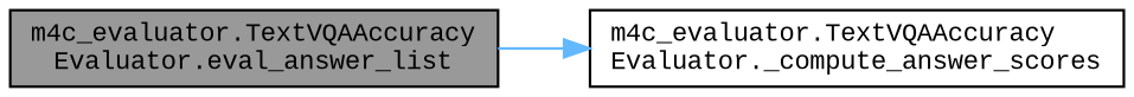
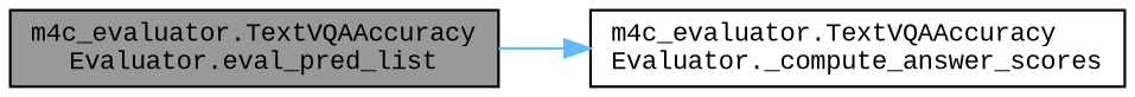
  digraph {
    rankdir=LR
    fontname="Liberation Mono"
    node [color=black fontname="Liberation Mono" fontsize=10 shape=box style=filled]
-   n1 [fillcolor=grey60 fontcolor=black height=0.2 label="m4c_evaluator.TextVQAAccuracy\lEvaluator.eval_answer_list" width=0.4]
+   n1 [fillcolor=grey60 fontcolor=black height=0.2 label="m4c_evaluator.TextVQAAccuracy\lEvaluator.eval_pred_list" width=0.4]
    n2 [fillcolor=white height=0.2 label="m4c_evaluator.TextVQAAccuracy\lEvaluator._compute_answer_scores" width=0.4]
    n1 -> n2 [color=steelblue1 fontname="Liberation Mono" fontsize=10 labelfontname=Helvetica labelfontsize=10 style=solid arrowhead=normal]
  }
